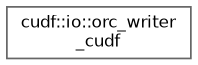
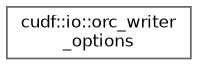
  digraph {
    rankdir=LR
-   n1 [color=grey40 fillcolor=white fontname=Helvetica fontsize=10 height=0.2 label="cudf::io::orc_writer\l_cudf" shape=box style=filled width=0.4]
+   n1 [color=grey40 fillcolor=white fontname=Helvetica fontsize=10 height=0.2 label="cudf::io::orc_writer\l_options" shape=box style=filled width=0.4]
  }
